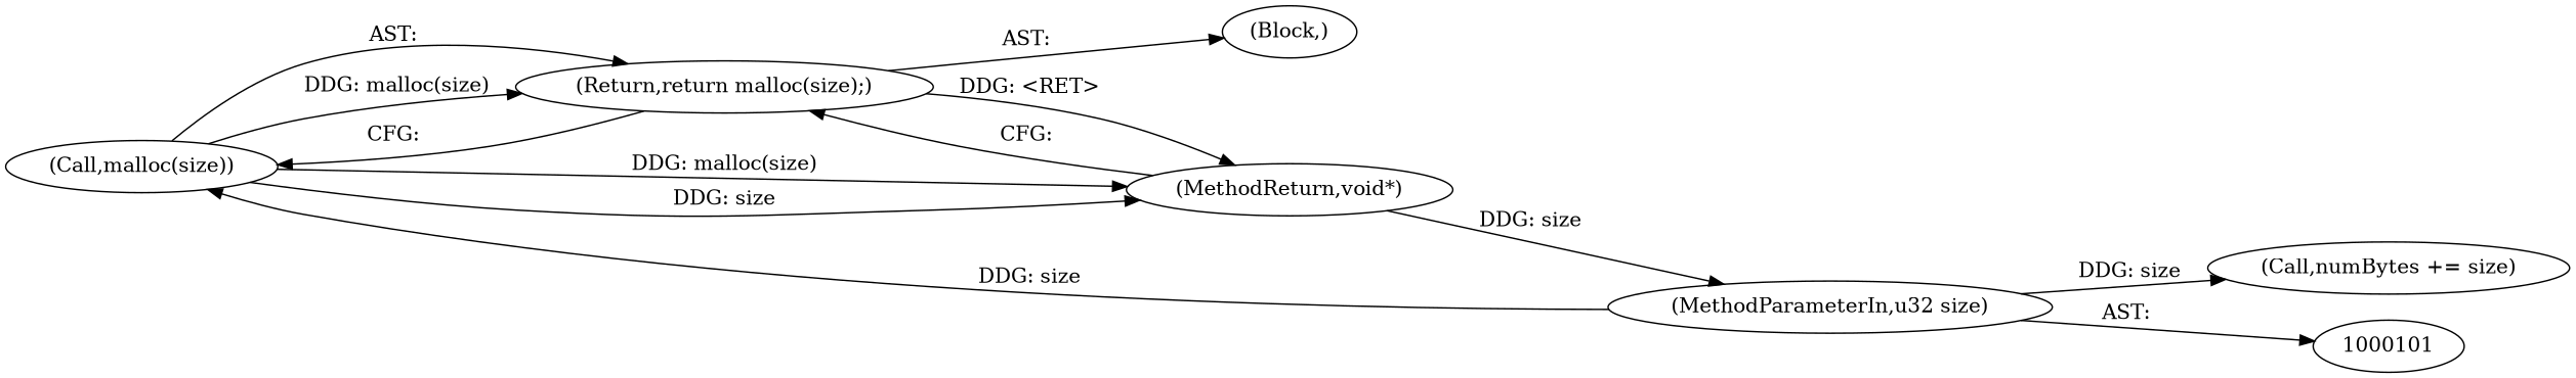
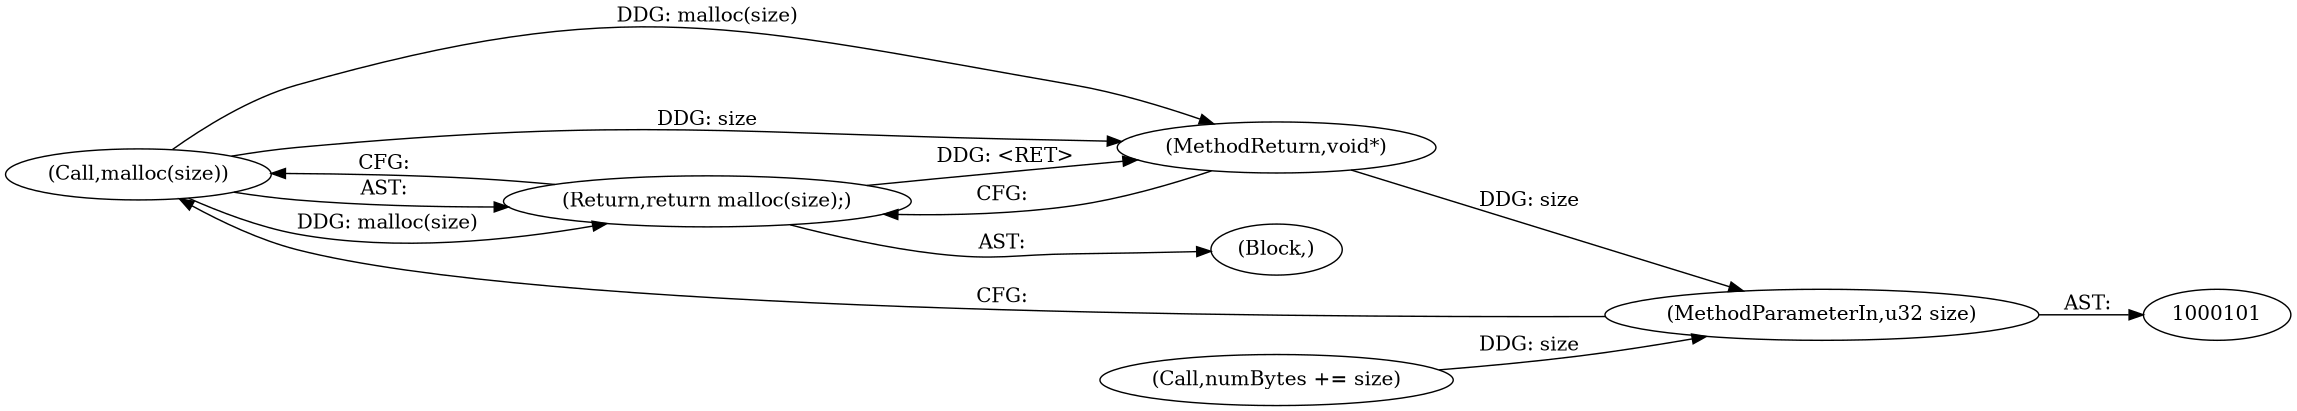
  digraph {
    rankdir=LR
    n1 [label="(Call,malloc(size))"]
    n2 [label="(Return,return malloc(size);)"]
    n3 [label="(MethodReturn,void*)"]
    n4 [label="(Block,)"]
    n5 [label="(MethodParameterIn,u32 size)"]
    n6 [label="(Call,numBytes += size)"]
    1000101
    n1 -> n2 [label="AST: "]
    n1 -> n2 [label="DDG: malloc(size)"]
    n1 -> n3 [label="DDG: malloc(size)"]
    n1 -> n3 [label="DDG: size"]
    n2 -> n1 [label="CFG: "]
    n2 -> n3 [label="DDG: <RET>"]
    n2 -> n4 [label="AST: "]
    n3 -> n2 [label="CFG: "]
    n3 -> n5 [label="DDG: size"]
-   n5 -> n1 [label="DDG: size"]
-   n5 -> n6 [label="DDG: size"]
+   n5 -> n1 [label="CFG: "]
+   n6 -> n5 [label="DDG: size"]
    n5 -> 1000101 [label="AST: "]
  }
